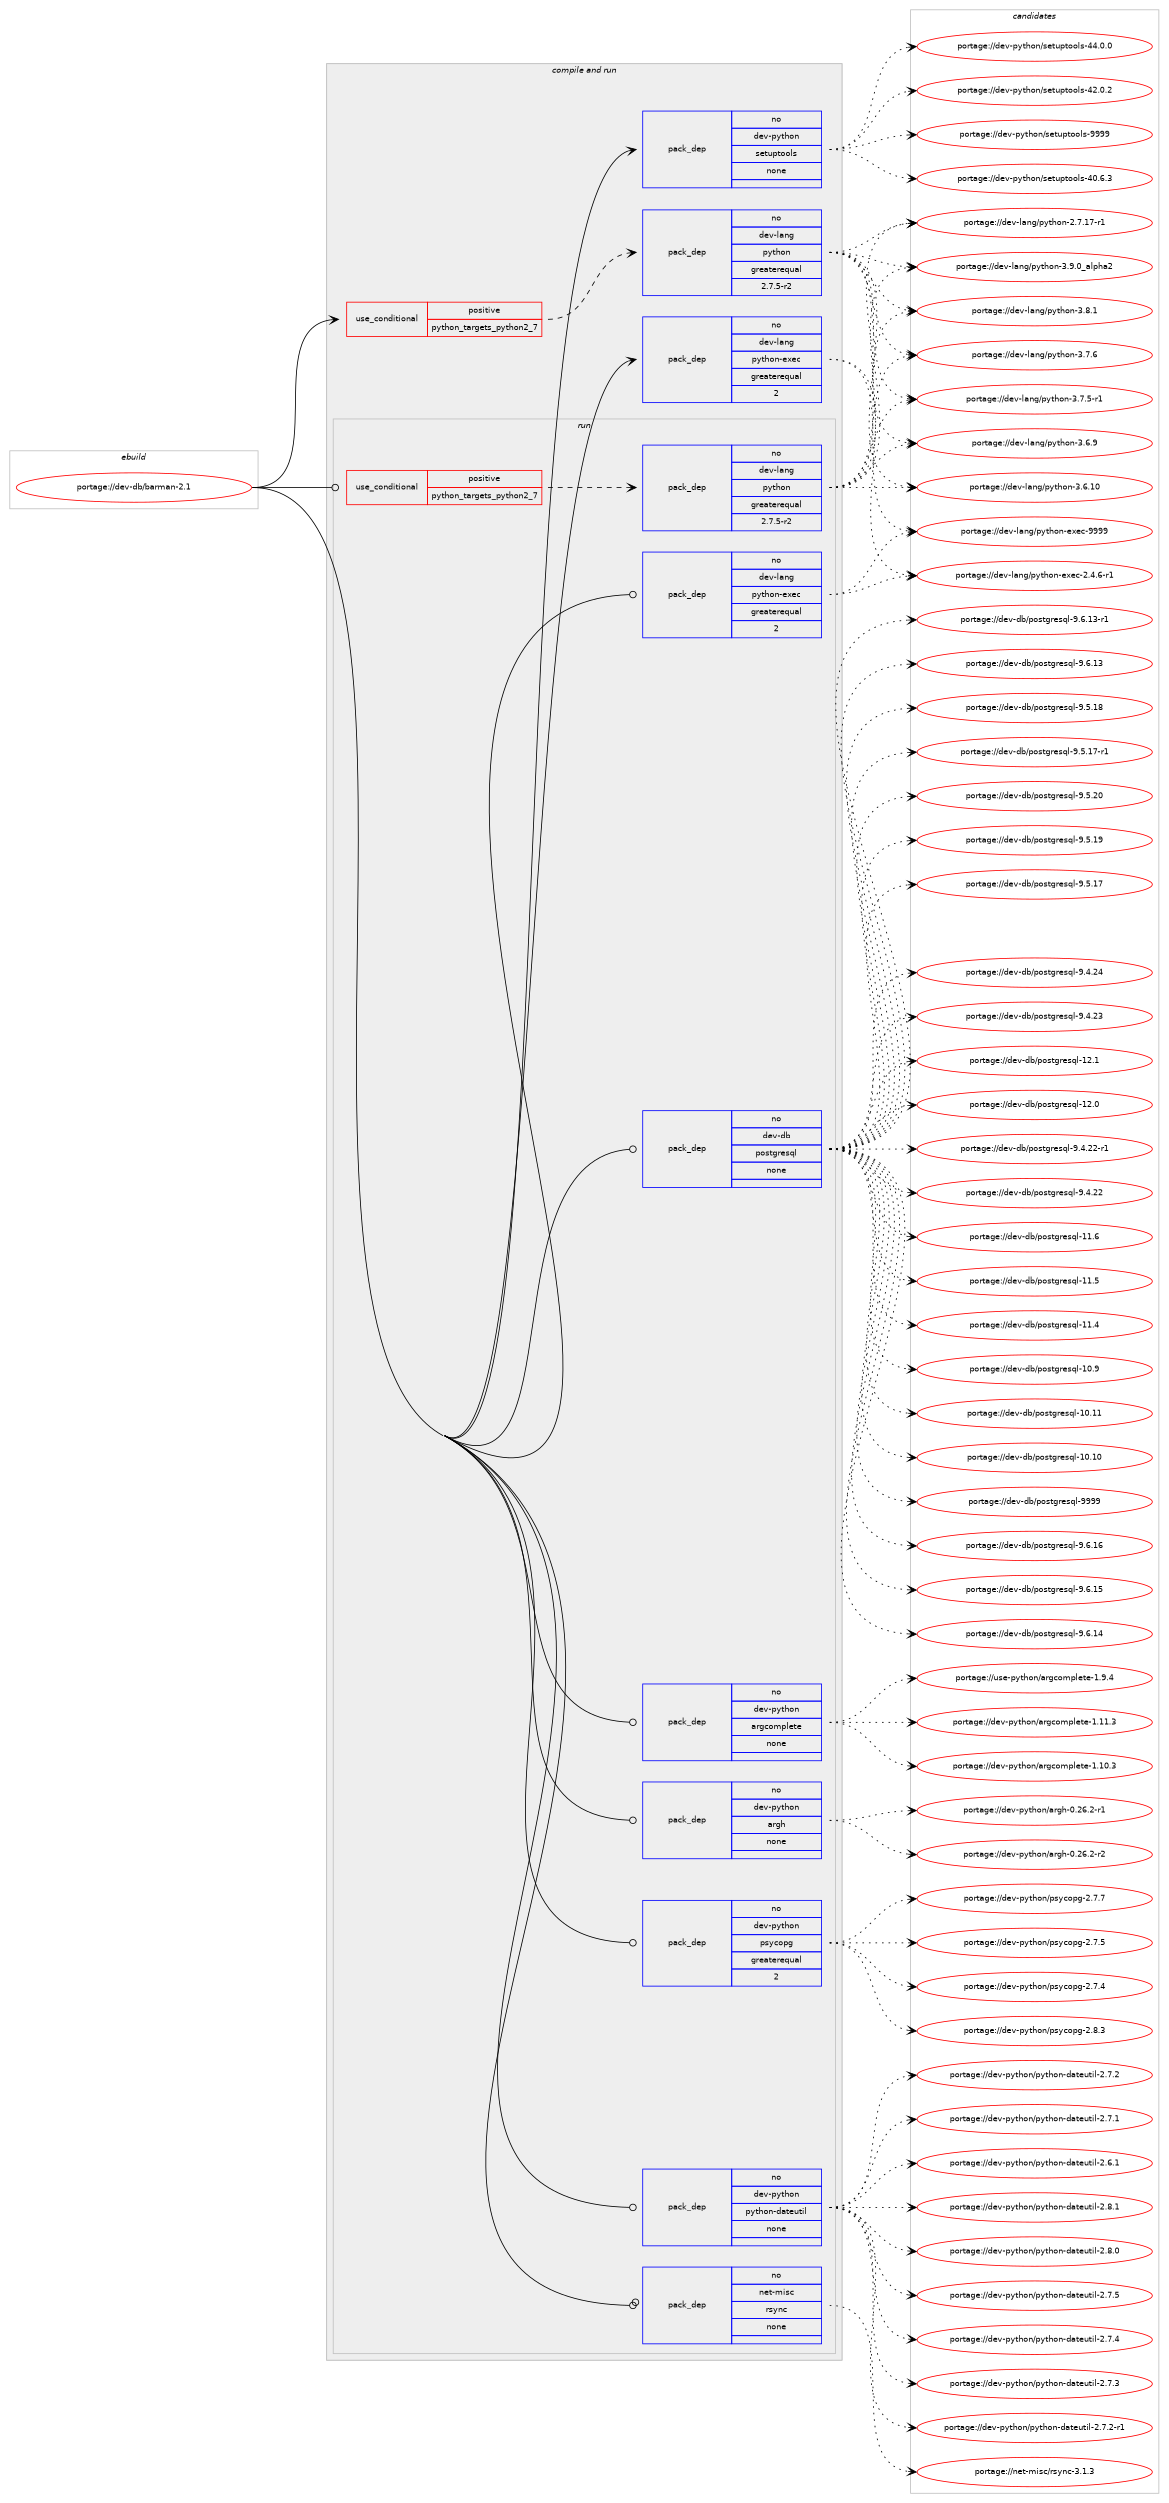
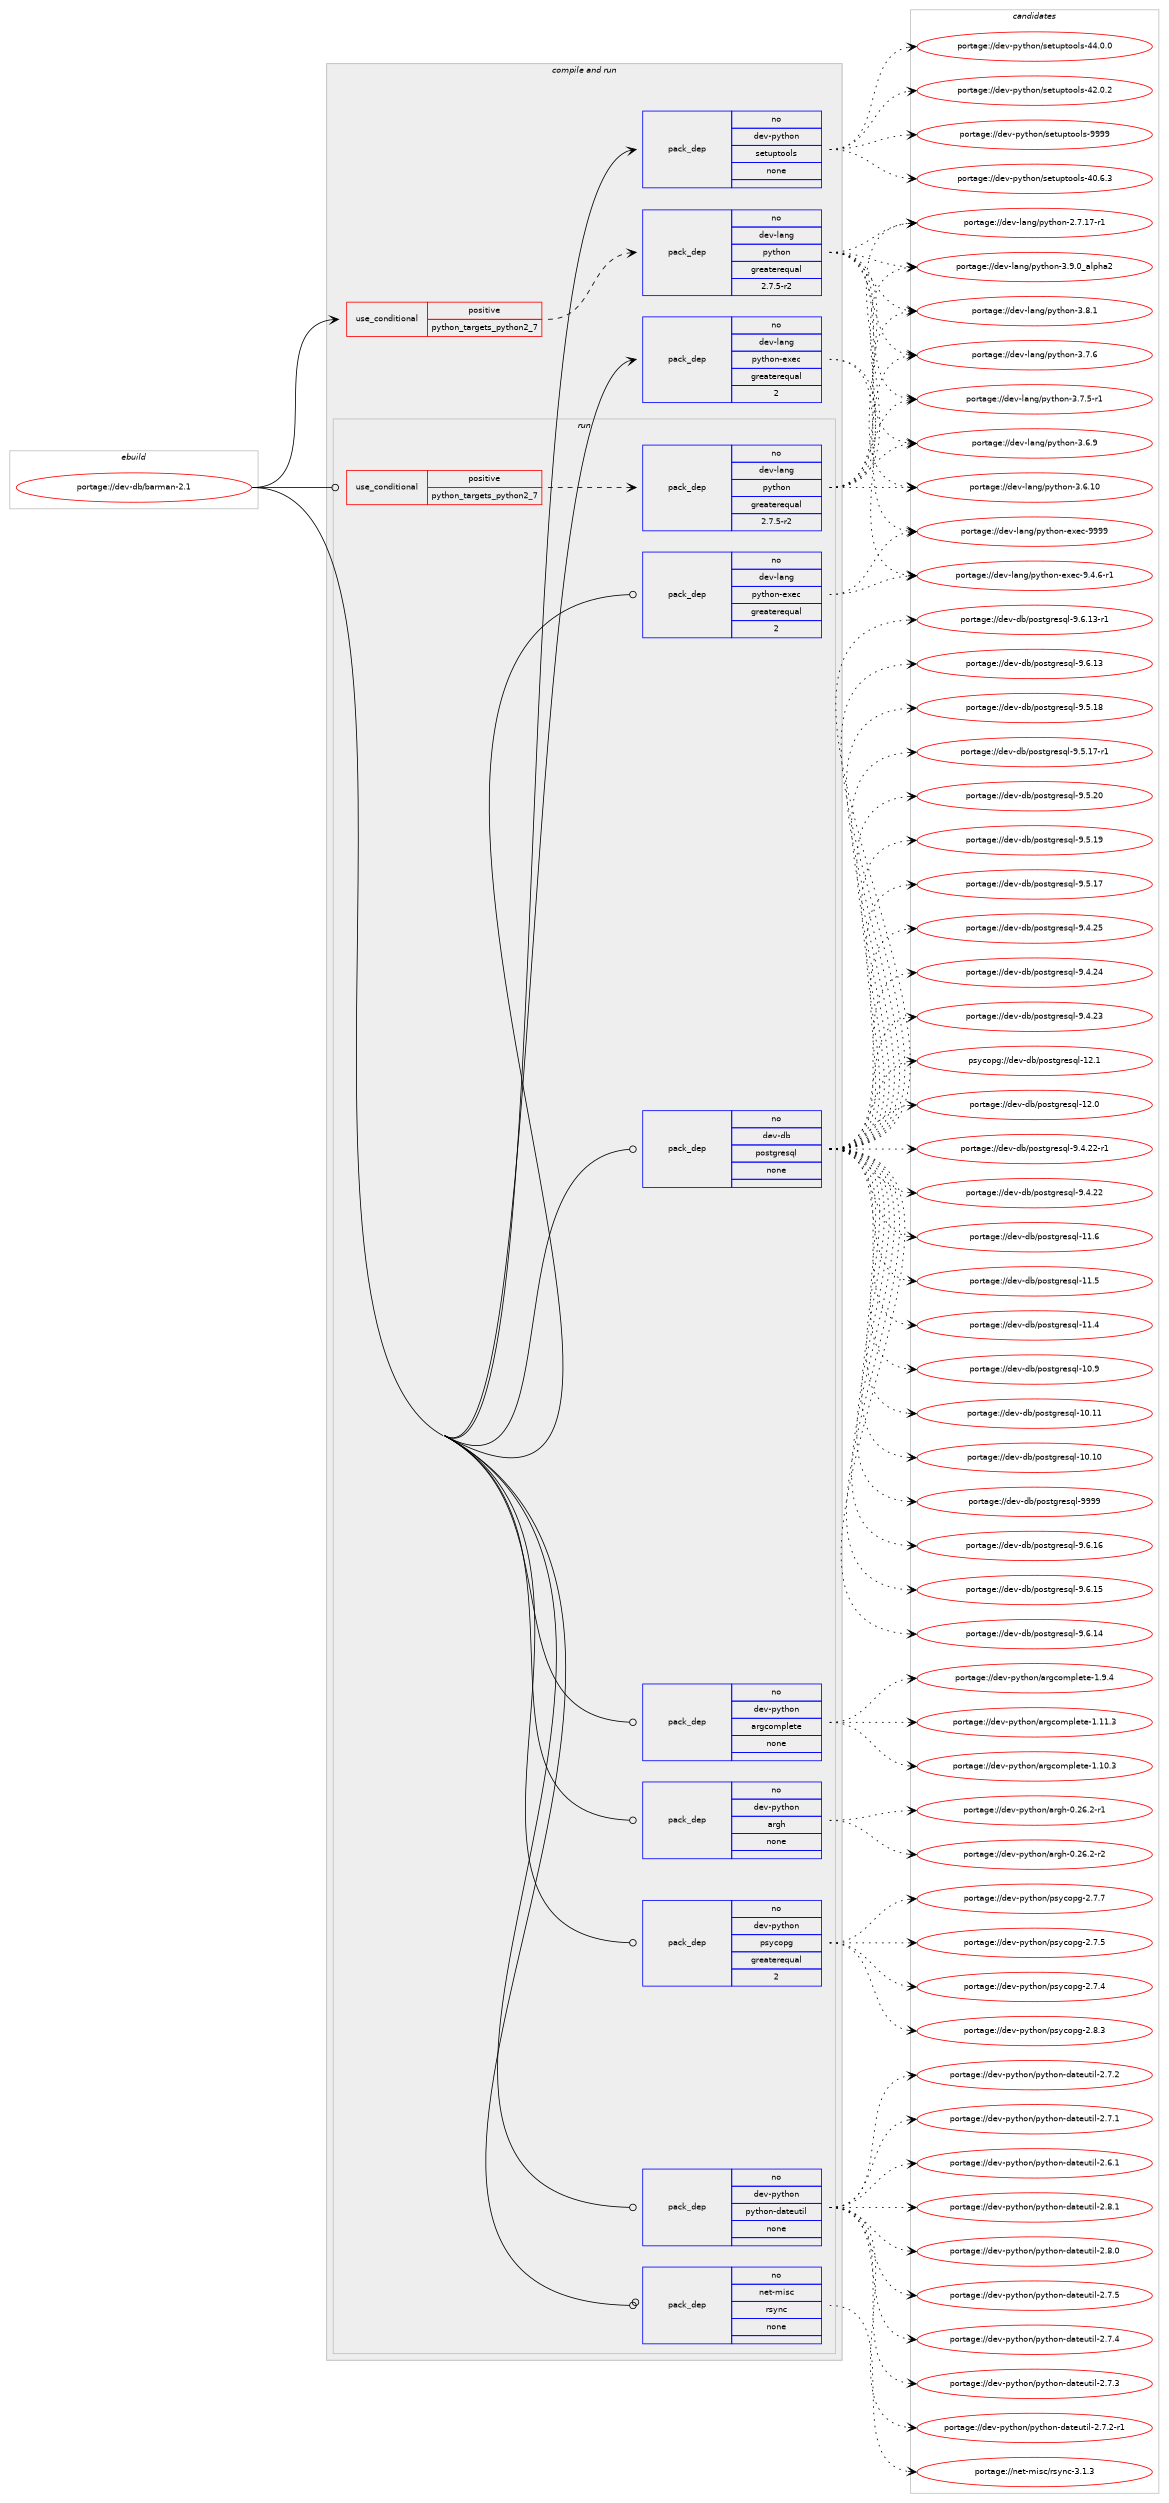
  digraph {
    compound=true
    concentrate=true
    fontname=Helvetica
    fontsize=10
    newrank=true
    rankdir=LR
    ranksep=1.5
    node [color=red fontname=Helvetica fontsize=10]
    edge [arrowhead=vee headport=w style=dotted tailport=e weight=100]
    n1 [label="portage://dev-db/barman-2.1" width=4]
    n2 [color=blue label=<<TABLE BORDER="0" CELLBORDER="1" CELLSPACING="0" CELLPADDING="4" WIDTH="220"><TR><TD ROWSPAN="6" CELLPADDING="30">pack_dep</TD></TR><TR><TD WIDTH="110">no</TD></TR><TR><TD>dev-lang</TD></TR><TR><TD>python</TD></TR><TR><TD>greaterequal</TD></TR><TR><TD>2.7.5-r2</TD></TR></TABLE>> shape=none]
    n3 [label=<<TABLE BORDER="0" CELLBORDER="1" CELLSPACING="0" CELLPADDING="4"><TR><TD ROWSPAN="3" CELLPADDING="10">use_conditional</TD></TR><TR><TD>positive</TD></TR><TR><TD>python_targets_python2_7</TD></TR></TABLE>> shape=none]
    n4 [color=blue label=<<TABLE BORDER="0" CELLBORDER="1" CELLSPACING="0" CELLPADDING="4" WIDTH="220"><TR><TD ROWSPAN="6" CELLPADDING="30">pack_dep</TD></TR><TR><TD WIDTH="110">no</TD></TR><TR><TD>dev-lang</TD></TR><TR><TD>python-exec</TD></TR><TR><TD>greaterequal</TD></TR><TR><TD>2</TD></TR></TABLE>> shape=none]
    n5 [color=blue label=<<TABLE BORDER="0" CELLBORDER="1" CELLSPACING="0" CELLPADDING="4" WIDTH="220"><TR><TD ROWSPAN="6" CELLPADDING="30">pack_dep</TD></TR><TR><TD WIDTH="110">no</TD></TR><TR><TD>dev-python</TD></TR><TR><TD>setuptools</TD></TR><TR><TD>none</TD></TR><TR><TD></TD></TR></TABLE>> shape=none]
    n6 [color=blue label=<<TABLE BORDER="0" CELLBORDER="1" CELLSPACING="0" CELLPADDING="4" WIDTH="220"><TR><TD ROWSPAN="6" CELLPADDING="30">pack_dep</TD></TR><TR><TD WIDTH="110">no</TD></TR><TR><TD>dev-lang</TD></TR><TR><TD>python</TD></TR><TR><TD>greaterequal</TD></TR><TR><TD>2.7.5-r2</TD></TR></TABLE>> shape=none]
    n7 [label=<<TABLE BORDER="0" CELLBORDER="1" CELLSPACING="0" CELLPADDING="4"><TR><TD ROWSPAN="3" CELLPADDING="10">use_conditional</TD></TR><TR><TD>positive</TD></TR><TR><TD>python_targets_python2_7</TD></TR></TABLE>> shape=none]
    n8 [color=blue label=<<TABLE BORDER="0" CELLBORDER="1" CELLSPACING="0" CELLPADDING="4" WIDTH="220"><TR><TD ROWSPAN="6" CELLPADDING="30">pack_dep</TD></TR><TR><TD WIDTH="110">no</TD></TR><TR><TD>dev-db</TD></TR><TR><TD>postgresql</TD></TR><TR><TD>none</TD></TR><TR><TD></TD></TR></TABLE>> shape=none]
    n9 [color=blue label=<<TABLE BORDER="0" CELLBORDER="1" CELLSPACING="0" CELLPADDING="4" WIDTH="220"><TR><TD ROWSPAN="6" CELLPADDING="30">pack_dep</TD></TR><TR><TD WIDTH="110">no</TD></TR><TR><TD>dev-lang</TD></TR><TR><TD>python-exec</TD></TR><TR><TD>greaterequal</TD></TR><TR><TD>2</TD></TR></TABLE>> shape=none]
    n10 [color=blue label=<<TABLE BORDER="0" CELLBORDER="1" CELLSPACING="0" CELLPADDING="4" WIDTH="220"><TR><TD ROWSPAN="6" CELLPADDING="30">pack_dep</TD></TR><TR><TD WIDTH="110">no</TD></TR><TR><TD>dev-python</TD></TR><TR><TD>argcomplete</TD></TR><TR><TD>none</TD></TR><TR><TD></TD></TR></TABLE>> shape=none]
    n11 [color=blue label=<<TABLE BORDER="0" CELLBORDER="1" CELLSPACING="0" CELLPADDING="4" WIDTH="220"><TR><TD ROWSPAN="6" CELLPADDING="30">pack_dep</TD></TR><TR><TD WIDTH="110">no</TD></TR><TR><TD>dev-python</TD></TR><TR><TD>argh</TD></TR><TR><TD>none</TD></TR><TR><TD></TD></TR></TABLE>> shape=none]
    n12 [color=blue label=<<TABLE BORDER="0" CELLBORDER="1" CELLSPACING="0" CELLPADDING="4" WIDTH="220"><TR><TD ROWSPAN="6" CELLPADDING="30">pack_dep</TD></TR><TR><TD WIDTH="110">no</TD></TR><TR><TD>dev-python</TD></TR><TR><TD>psycopg</TD></TR><TR><TD>greaterequal</TD></TR><TR><TD>2</TD></TR></TABLE>> shape=none]
    n13 [color=blue label=<<TABLE BORDER="0" CELLBORDER="1" CELLSPACING="0" CELLPADDING="4" WIDTH="220"><TR><TD ROWSPAN="6" CELLPADDING="30">pack_dep</TD></TR><TR><TD WIDTH="110">no</TD></TR><TR><TD>dev-python</TD></TR><TR><TD>python-dateutil</TD></TR><TR><TD>none</TD></TR><TR><TD></TD></TR></TABLE>> shape=none]
    n14 [color=blue label=<<TABLE BORDER="0" CELLBORDER="1" CELLSPACING="0" CELLPADDING="4" WIDTH="220"><TR><TD ROWSPAN="6" CELLPADDING="30">pack_dep</TD></TR><TR><TD WIDTH="110">no</TD></TR><TR><TD>net-misc</TD></TR><TR><TD>rsync</TD></TR><TR><TD>none</TD></TR><TR><TD></TD></TR></TABLE>> shape=none]
    n15 [label="portage://dev-lang/python-3.9.0_alpha2" width=4]
    n16 [label="portage://dev-lang/python-3.8.1" width=4]
    n17 [label="portage://dev-lang/python-3.7.6" width=4]
    n18 [label="portage://dev-lang/python-3.7.5-r1" width=4]
    n19 [label="portage://dev-lang/python-3.6.9" width=4]
    n20 [label="portage://dev-lang/python-3.6.10" width=4]
    n21 [label="portage://dev-lang/python-2.7.17-r1" width=4]
    n22 [label="portage://dev-lang/python-exec-9999" width=4]
-   n23 [label="portage://dev-lang/python-exec-2.4.6-r1" width=4]
+   n23 [label="portage://dev-lang/python-exec-9.4.6-r1" width=4]
    n24 [label="portage://dev-python/setuptools-9999" width=4]
    n25 [label="portage://dev-python/setuptools-44.0.0" width=4]
    n26 [label="portage://dev-python/setuptools-42.0.2" width=4]
    n27 [label="portage://dev-python/setuptools-40.6.3" width=4]
    n28 [label="portage://dev-db/postgresql-9999" width=4]
    n29 [label="portage://dev-db/postgresql-9.6.16" width=4]
    n30 [label="portage://dev-db/postgresql-9.6.15" width=4]
    n31 [label="portage://dev-db/postgresql-9.6.14" width=4]
    n32 [label="portage://dev-db/postgresql-9.6.13-r1" width=4]
    n33 [label="portage://dev-db/postgresql-9.6.13" width=4]
    n34 [label="portage://dev-db/postgresql-9.5.20" width=4]
    n35 [label="portage://dev-db/postgresql-9.5.19" width=4]
    n36 [label="portage://dev-db/postgresql-9.5.18" width=4]
    n37 [label="portage://dev-db/postgresql-9.5.17-r1" width=4]
    n38 [label="portage://dev-db/postgresql-9.5.17" width=4]
+   n39 [label="portage://dev-db/postgresql-9.4.25" width=4]
    n40 [label="portage://dev-db/postgresql-9.4.24" width=4]
    n41 [label="portage://dev-db/postgresql-9.4.23" width=4]
    n42 [label="portage://dev-db/postgresql-9.4.22-r1" width=4]
    n43 [label="portage://dev-db/postgresql-9.4.22" width=4]
-   n44 [label="portage://dev-db/postgresql-12.1" width=4]
+   n44 [label="psycopg://dev-db/postgresql-12.1" width=4]
    n45 [label="portage://dev-db/postgresql-12.0" width=4]
    n46 [label="portage://dev-db/postgresql-11.6" width=4]
    n47 [label="portage://dev-db/postgresql-11.5" width=4]
    n48 [label="portage://dev-db/postgresql-11.4" width=4]
    n49 [label="portage://dev-db/postgresql-10.9" width=4]
    n50 [label="portage://dev-db/postgresql-10.11" width=4]
    n51 [label="portage://dev-db/postgresql-10.10" width=4]
-   n52 [label="portage://use-python/argcomplete-1.9.4" width=4]
+   n52 [label="portage://dev-python/argcomplete-1.9.4" width=4]
    n53 [label="portage://dev-python/argcomplete-1.11.3" width=4]
    n54 [label="portage://dev-python/argcomplete-1.10.3" width=4]
    n55 [label="portage://dev-python/argh-0.26.2-r2" width=4]
    n56 [label="portage://dev-python/argh-0.26.2-r1" width=4]
    n57 [label="portage://dev-python/psycopg-2.8.3" width=4]
    n58 [label="portage://dev-python/psycopg-2.7.7" width=4]
    n59 [label="portage://dev-python/psycopg-2.7.5" width=4]
    n60 [label="portage://dev-python/psycopg-2.7.4" width=4]
    n61 [label="portage://dev-python/python-dateutil-2.8.1" width=4]
    n62 [label="portage://dev-python/python-dateutil-2.8.0" width=4]
    n63 [label="portage://dev-python/python-dateutil-2.7.5" width=4]
    n64 [label="portage://dev-python/python-dateutil-2.7.4" width=4]
    n65 [label="portage://dev-python/python-dateutil-2.7.3" width=4]
    n66 [label="portage://dev-python/python-dateutil-2.7.2-r1" width=4]
    n67 [label="portage://dev-python/python-dateutil-2.7.2" width=4]
    n68 [label="portage://dev-python/python-dateutil-2.7.1" width=4]
    n69 [label="portage://dev-python/python-dateutil-2.6.1" width=4]
    n70 [label="portage://net-misc/rsync-3.1.3" width=4]
    subgraph cluster_1 {
      color=gray
      label=<<i>ebuild</i>>
      n1
    }
    subgraph cluster_2 {
      color=gray
      label=<<i>dependencies</i>>
      subgraph cluster_3 {
        color=gray
        fillcolor="#eeeeee"
        label=<<i>compile</i>>
        style=filled
        subgraph sub_4 {
          color=gray
          fillcolor="#eeeeee"
          label=<<i>compile</i>>
          style=filled
          n3
          subgraph sub_5 {
            color=gray
            fillcolor="#eeeeee"
            label=<<i>compile</i>>
            style=filled
            n2
          }
        }
        subgraph sub_6 {
          color=gray
          fillcolor="#eeeeee"
          label=<<i>compile</i>>
          style=filled
          n4
        }
        subgraph sub_7 {
          color=gray
          fillcolor="#eeeeee"
          label=<<i>compile</i>>
          style=filled
          n5
        }
      }
      subgraph cluster_8 {
        color=gray
        fillcolor="#eeeeee"
        label=<<i>compile and run</i>>
        style=filled
      }
      subgraph cluster_9 {
        color=gray
        fillcolor="#eeeeee"
        label=<<i>run</i>>
        style=filled
        subgraph sub_10 {
          color=gray
          fillcolor="#eeeeee"
          label=<<i>run</i>>
          style=filled
          n7
          subgraph sub_11 {
            color=gray
            fillcolor="#eeeeee"
            label=<<i>run</i>>
            style=filled
            n6
          }
        }
        subgraph sub_12 {
          color=gray
          fillcolor="#eeeeee"
          label=<<i>run</i>>
          style=filled
          n8
        }
        subgraph sub_13 {
          color=gray
          fillcolor="#eeeeee"
          label=<<i>run</i>>
          style=filled
          n9
        }
        subgraph sub_14 {
          color=gray
          fillcolor="#eeeeee"
          label=<<i>run</i>>
          style=filled
          n10
        }
        subgraph sub_15 {
          color=gray
          fillcolor="#eeeeee"
          label=<<i>run</i>>
          style=filled
          n11
        }
        subgraph sub_16 {
          color=gray
          fillcolor="#eeeeee"
          label=<<i>run</i>>
          style=filled
          n12
        }
        subgraph sub_17 {
          color=gray
          fillcolor="#eeeeee"
          label=<<i>run</i>>
          style=filled
          n13
        }
        subgraph sub_18 {
          color=gray
          fillcolor="#eeeeee"
          label=<<i>run</i>>
          style=filled
          n14
        }
      }
    }
    subgraph cluster_19 {
      color=gray
      label=<<i>candidates</i>>
      rank=same
      subgraph sub_20 {
        color=black
        label=<<i>candidates</i>>
        nodesep=1
        rank=same
        n15
        n16
        n17
        n18
        n19
        n20
        n21
      }
      subgraph sub_21 {
        color=black
        label=<<i>candidates</i>>
        nodesep=1
        rank=same
        n22
        n23
      }
      subgraph sub_22 {
        color=black
        label=<<i>candidates</i>>
        nodesep=1
        rank=same
        n24
        n25
        n26
        n27
      }
      subgraph sub_23 {
        color=black
        label=<<i>candidates</i>>
        nodesep=1
        rank=same
        n15
        n16
        n17
        n18
        n19
        n20
        n21
      }
      subgraph sub_24 {
        color=black
        label=<<i>candidates</i>>
        nodesep=1
        rank=same
        n28
        n29
        n30
        n31
        n32
        n33
        n34
        n35
        n36
        n37
        n38
+       n39
        n40
        n41
        n42
        n43
        n44
        n45
        n46
        n47
        n48
        n49
        n50
        n51
      }
      subgraph sub_25 {
        color=black
        label=<<i>candidates</i>>
        nodesep=1
        rank=same
        n22
        n23
      }
      subgraph sub_26 {
        color=black
        label=<<i>candidates</i>>
        nodesep=1
        rank=same
        n52
        n53
        n54
      }
      subgraph sub_27 {
        color=black
        label=<<i>candidates</i>>
        nodesep=1
        rank=same
        n55
        n56
      }
      subgraph sub_28 {
        color=black
        label=<<i>candidates</i>>
        nodesep=1
        rank=same
        n57
        n58
        n59
        n60
      }
      subgraph sub_29 {
        color=black
        label=<<i>candidates</i>>
        nodesep=1
        rank=same
        n61
        n62
        n63
        n64
        n65
        n66
        n67
        n68
        n69
      }
      subgraph sub_30 {
        color=black
        label=<<i>candidates</i>>
        nodesep=1
        rank=same
        n70
      }
    }
    n1 -> n3 [style=solid weight=20]
    n1 -> n4 [style=solid weight=20]
    n1 -> n5 [style=solid weight=20]
    n1 -> n7 [arrowhead=odot style=solid weight=20]
    n1 -> n8 [arrowhead=odot style=solid weight=20]
    n1 -> n9 [arrowhead=odot style=solid weight=20]
    n1 -> n10 [arrowhead=odot style=solid weight=20]
    n1 -> n11 [arrowhead=odot style=solid weight=20]
    n1 -> n12 [arrowhead=odot style=solid weight=20]
    n1 -> n13 [arrowhead=odot style=solid weight=20]
    n1 -> n14 [arrowhead=odot style=solid weight=20]
    n2 -> n15
    n2 -> n16
    n2 -> n17
    n2 -> n18
    n2 -> n19
    n2 -> n20
    n2 -> n21
    n3 -> n2 [style=dashed weight=20]
    n4 -> n22
    n4 -> n23
    n5 -> n24
    n5 -> n25
    n5 -> n26
    n5 -> n27
    n6 -> n15
    n6 -> n16
    n6 -> n17
    n6 -> n18
    n6 -> n19
    n6 -> n20
    n6 -> n21
    n7 -> n6 [style=dashed weight=20]
    n8 -> n28
    n8 -> n29
    n8 -> n30
    n8 -> n31
    n8 -> n32
    n8 -> n33
    n8 -> n34
    n8 -> n35
    n8 -> n36
    n8 -> n37
    n8 -> n38
+   n8 -> n39
    n8 -> n40
    n8 -> n41
    n8 -> n42
    n8 -> n43
    n8 -> n44
    n8 -> n45
    n8 -> n46
    n8 -> n47
    n8 -> n48
    n8 -> n49
    n8 -> n50
    n8 -> n51
    n9 -> n22
    n9 -> n23
    n10 -> n52
    n10 -> n53
    n10 -> n54
    n11 -> n55
    n11 -> n56
    n12 -> n57
    n12 -> n58
    n12 -> n59
    n12 -> n60
    n13 -> n61
    n13 -> n62
    n13 -> n63
    n13 -> n64
    n13 -> n65
    n13 -> n66
    n13 -> n67
    n13 -> n68
    n13 -> n69
    n14 -> n70
  }
